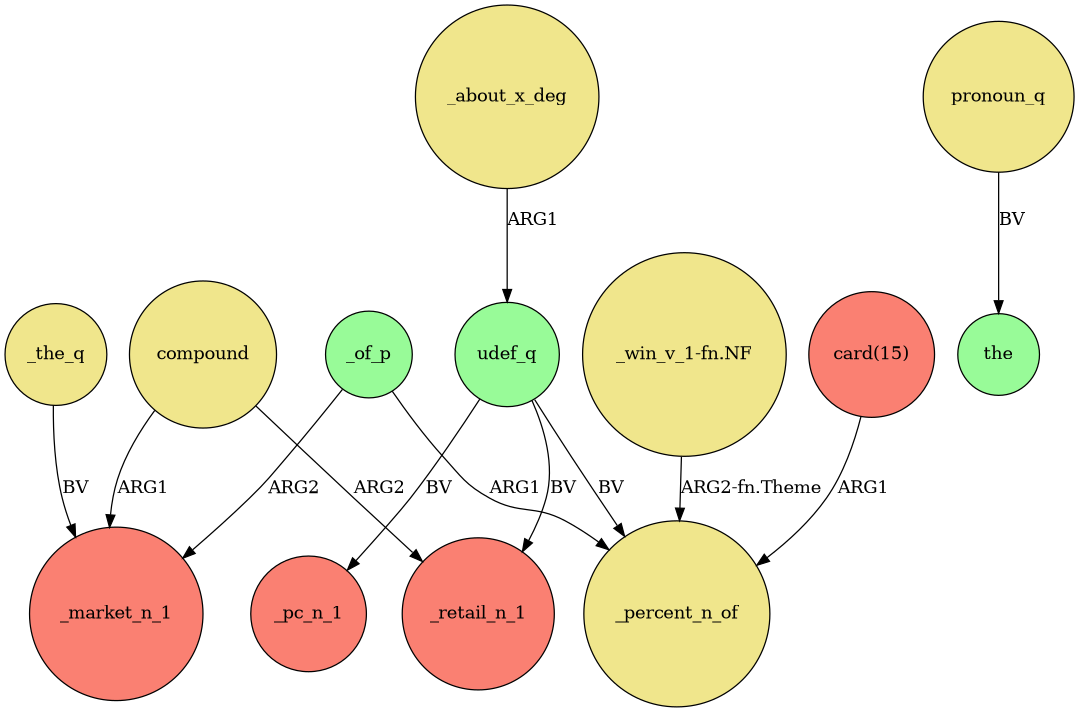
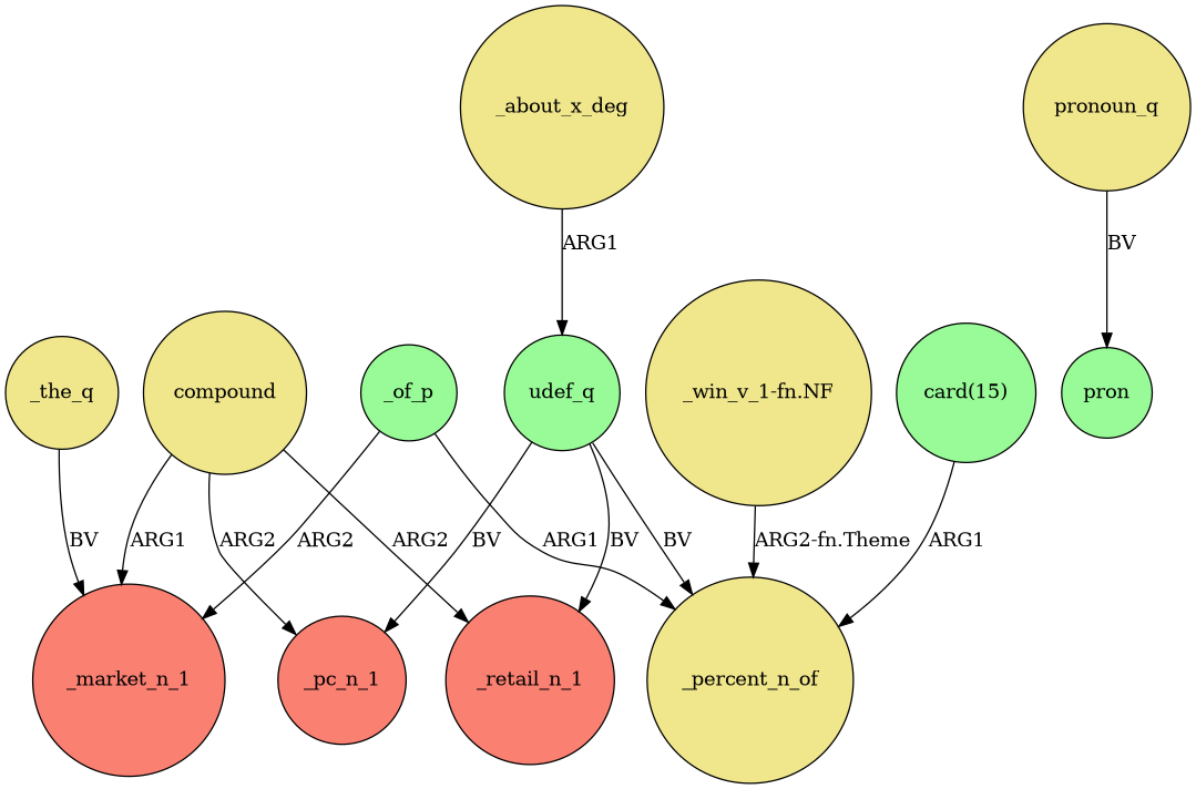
  digraph {
    node [fillcolor=khaki shape=circle style=filled]
    udef_q [fillcolor=palegreen]
    _pc_n_1 [fillcolor=salmon]
    _retail_n_1 [fillcolor=salmon]
    _percent_n_of
    "_win_v_1-fn.NF"
-   pron [fillcolor=palegreen label=the]
-   "card(15)" [fillcolor=salmon]
+   pron [fillcolor=palegreen]
+   "card(15)" [fillcolor=palegreen]
    compound
    _market_n_1 [fillcolor=salmon]
    _about_x_deg
    _the_q
    _of_p [fillcolor=palegreen]
    pronoun_q
    udef_q -> _pc_n_1 [label=BV]
    udef_q -> _retail_n_1 [label=BV]
    udef_q -> _percent_n_of [label=BV]
    "_win_v_1-fn.NF" -> _percent_n_of [label="ARG2-fn.Theme"]
    "card(15)" -> _percent_n_of [label=ARG1]
+   compound -> _pc_n_1 [label=ARG2]
    compound -> _retail_n_1 [label=ARG2]
    compound -> _market_n_1 [label=ARG1]
    _about_x_deg -> udef_q [label=ARG1]
    _the_q -> _market_n_1 [label=BV]
    _of_p -> _percent_n_of [label=ARG1]
    _of_p -> _market_n_1 [label=ARG2]
    pronoun_q -> pron [label=BV]
  }
